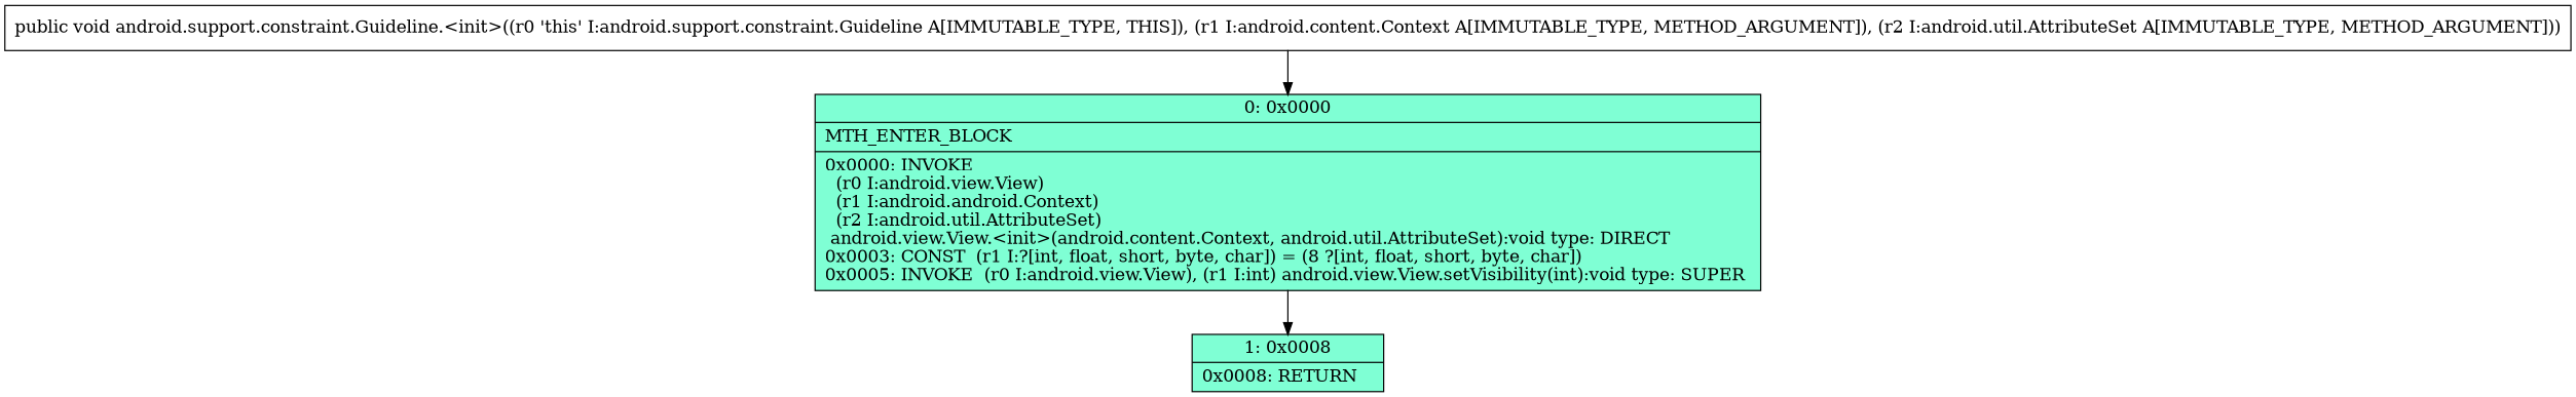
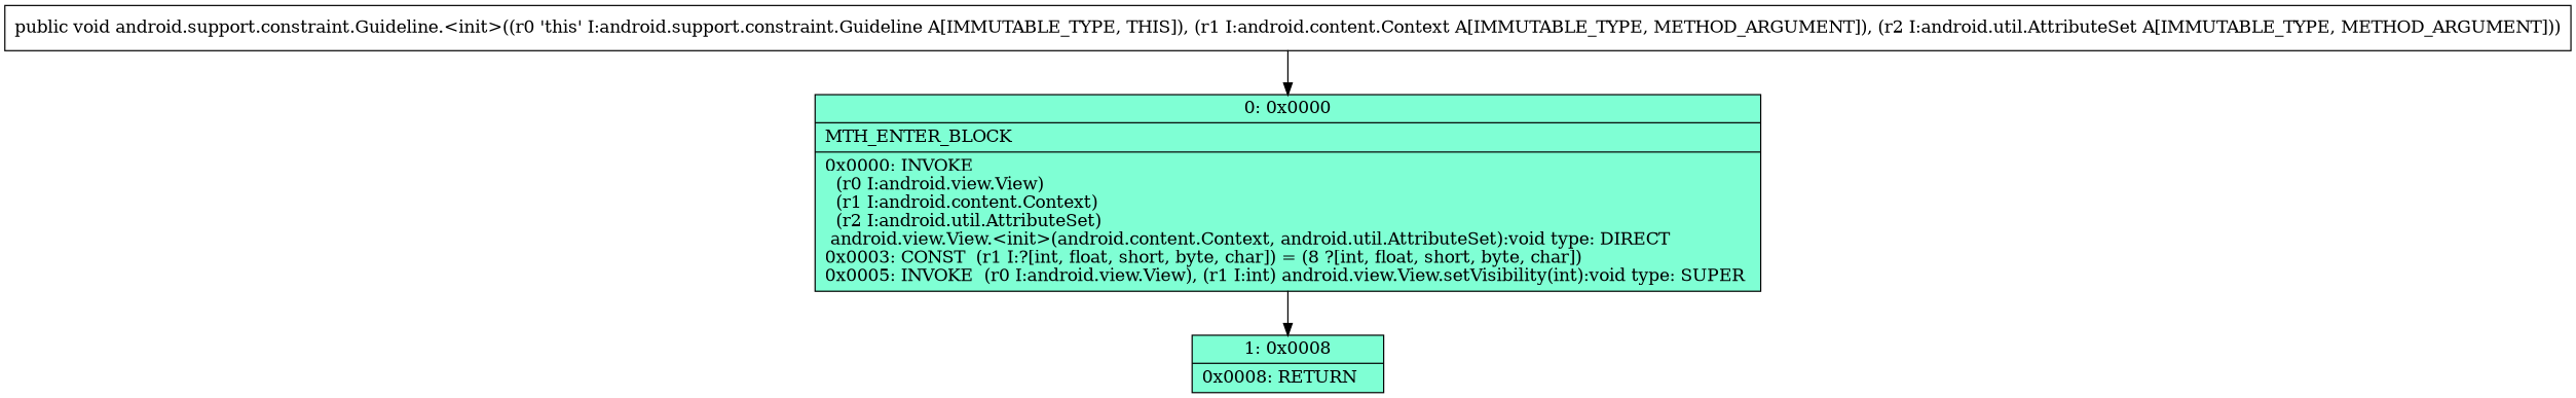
  digraph {
    node [shape=record style=filled fillcolor=aquamarine]
-   n1 [label="{0\:\ 0x0000|MTH_ENTER_BLOCK\l|0x0000: INVOKE  \l  (r0 I:android.view.View)\l  (r1 I:android.android.Context)\l  (r2 I:android.util.AttributeSet)\l android.view.View.\<init\>(android.content.Context, android.util.AttributeSet):void type: DIRECT \l0x0003: CONST  (r1 I:?[int, float, short, byte, char]) = (8 ?[int, float, short, byte, char]) \l0x0005: INVOKE  (r0 I:android.view.View), (r1 I:int) android.view.View.setVisibility(int):void type: SUPER \l}"]
+   n1 [label="{0\:\ 0x0000|MTH_ENTER_BLOCK\l|0x0000: INVOKE  \l  (r0 I:android.view.View)\l  (r1 I:android.content.Context)\l  (r2 I:android.util.AttributeSet)\l android.view.View.\<init\>(android.content.Context, android.util.AttributeSet):void type: DIRECT \l0x0003: CONST  (r1 I:?[int, float, short, byte, char]) = (8 ?[int, float, short, byte, char]) \l0x0005: INVOKE  (r0 I:android.view.View), (r1 I:int) android.view.View.setVisibility(int):void type: SUPER \l}"]
    n2 [label="{1\:\ 0x0008|0x0008: RETURN   \l}"]
    n3 [label="{public void android.support.constraint.Guideline.\<init\>((r0 'this' I:android.support.constraint.Guideline A[IMMUTABLE_TYPE, THIS]), (r1 I:android.content.Context A[IMMUTABLE_TYPE, METHOD_ARGUMENT]), (r2 I:android.util.AttributeSet A[IMMUTABLE_TYPE, METHOD_ARGUMENT])) }" fillcolor=white]
    n1 -> n2
    n3 -> n1
  }
